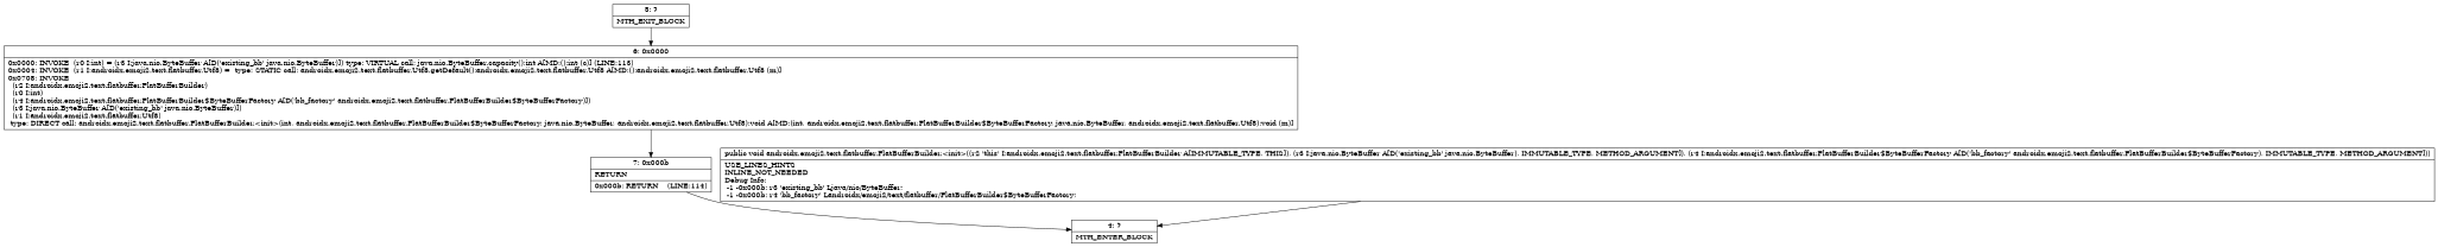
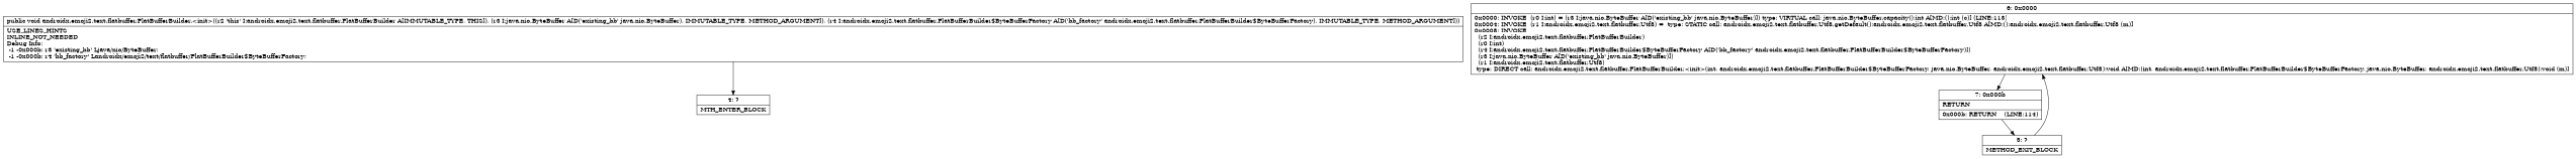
  digraph {
    node [shape=record]
    n1 [label="{4\:\ ?|MTH_ENTER_BLOCK\l}"]
-   n2 [label="{6\:\ 0x0000|0x0000: INVOKE  (r0 I:int) = (r3 I:java.nio.ByteBuffer A[D('existing_bb' java.nio.ByteBuffer)]) type: VIRTUAL call: java.nio.ByteBuffer.capacity():int A[MD:():int (c)] (LINE:113)\l0x0004: INVOKE  (r1 I:androidx.emoji2.text.flatbuffer.Utf8) =  type: STATIC call: androidx.emoji2.text.flatbuffer.Utf8.getDefault():androidx.emoji2.text.flatbuffer.Utf8 A[MD:():androidx.emoji2.text.flatbuffer.Utf8 (m)]\l0x0708: INVOKE  \l  (r2 I:androidx.emoji2.text.flatbuffer.FlatBufferBuilder)\l  (r0 I:int)\l  (r4 I:androidx.emoji2.text.flatbuffer.FlatBufferBuilder$ByteBufferFactory A[D('bb_factory' androidx.emoji2.text.flatbuffer.FlatBufferBuilder$ByteBufferFactory)])\l  (r3 I:java.nio.ByteBuffer A[D('existing_bb' java.nio.ByteBuffer)])\l  (r1 I:androidx.emoji2.text.flatbuffer.Utf8)\l type: DIRECT call: androidx.emoji2.text.flatbuffer.FlatBufferBuilder.\<init\>(int, androidx.emoji2.text.flatbuffer.FlatBufferBuilder$ByteBufferFactory, java.nio.ByteBuffer, androidx.emoji2.text.flatbuffer.Utf8):void A[MD:(int, androidx.emoji2.text.flatbuffer.FlatBufferBuilder$ByteBufferFactory, java.nio.ByteBuffer, androidx.emoji2.text.flatbuffer.Utf8):void (m)]\l}"]
+   n2 [label="{6\:\ 0x0000|0x0000: INVOKE  (r0 I:int) = (r3 I:java.nio.ByteBuffer A[D('existing_bb' java.nio.ByteBuffer)]) type: VIRTUAL call: java.nio.ByteBuffer.capacity():int A[MD:():int (c)] (LINE:113)\l0x0004: INVOKE  (r1 I:androidx.emoji2.text.flatbuffer.Utf8) =  type: STATIC call: androidx.emoji2.text.flatbuffer.Utf8.getDefault():androidx.emoji2.text.flatbuffer.Utf8 A[MD:():androidx.emoji2.text.flatbuffer.Utf8 (m)]\l0x0008: INVOKE  \l  (r2 I:androidx.emoji2.text.flatbuffer.FlatBufferBuilder)\l  (r0 I:int)\l  (r4 I:androidx.emoji2.text.flatbuffer.FlatBufferBuilder$ByteBufferFactory A[D('bb_factory' androidx.emoji2.text.flatbuffer.FlatBufferBuilder$ByteBufferFactory)])\l  (r3 I:java.nio.ByteBuffer A[D('existing_bb' java.nio.ByteBuffer)])\l  (r1 I:androidx.emoji2.text.flatbuffer.Utf8)\l type: DIRECT call: androidx.emoji2.text.flatbuffer.FlatBufferBuilder.\<init\>(int, androidx.emoji2.text.flatbuffer.FlatBufferBuilder$ByteBufferFactory, java.nio.ByteBuffer, androidx.emoji2.text.flatbuffer.Utf8):void A[MD:(int, androidx.emoji2.text.flatbuffer.FlatBufferBuilder$ByteBufferFactory, java.nio.ByteBuffer, androidx.emoji2.text.flatbuffer.Utf8):void (m)]\l}"]
    n3 [label="{7\:\ 0x000b|RETURN\l|0x000b: RETURN    (LINE:114)\l}"]
-   n4 [label="{5\:\ ?|MTH_EXIT_BLOCK\l}"]
+   n4 [label="{5\:\ ?|METHOD_EXIT_BLOCK\l}"]
    n5 [label="{public void androidx.emoji2.text.flatbuffer.FlatBufferBuilder.\<init\>((r2 'this' I:androidx.emoji2.text.flatbuffer.FlatBufferBuilder A[IMMUTABLE_TYPE, THIS]), (r3 I:java.nio.ByteBuffer A[D('existing_bb' java.nio.ByteBuffer), IMMUTABLE_TYPE, METHOD_ARGUMENT]), (r4 I:androidx.emoji2.text.flatbuffer.FlatBufferBuilder$ByteBufferFactory A[D('bb_factory' androidx.emoji2.text.flatbuffer.FlatBufferBuilder$ByteBufferFactory), IMMUTABLE_TYPE, METHOD_ARGUMENT]))  | USE_LINES_HINTS\lINLINE_NOT_NEEDED\lDebug Info:\l  \-1 \-0x000b: r3 'existing_bb' Ljava\/nio\/ByteBuffer;\l  \-1 \-0x000b: r4 'bb_factory' Landroidx\/emoji2\/text\/flatbuffer\/FlatBufferBuilder$ByteBufferFactory;\l}"]
    n2 -> n3
-   n3 -> n1
+   n3 -> n4
    n4 -> n2
    n5 -> n1
  }
